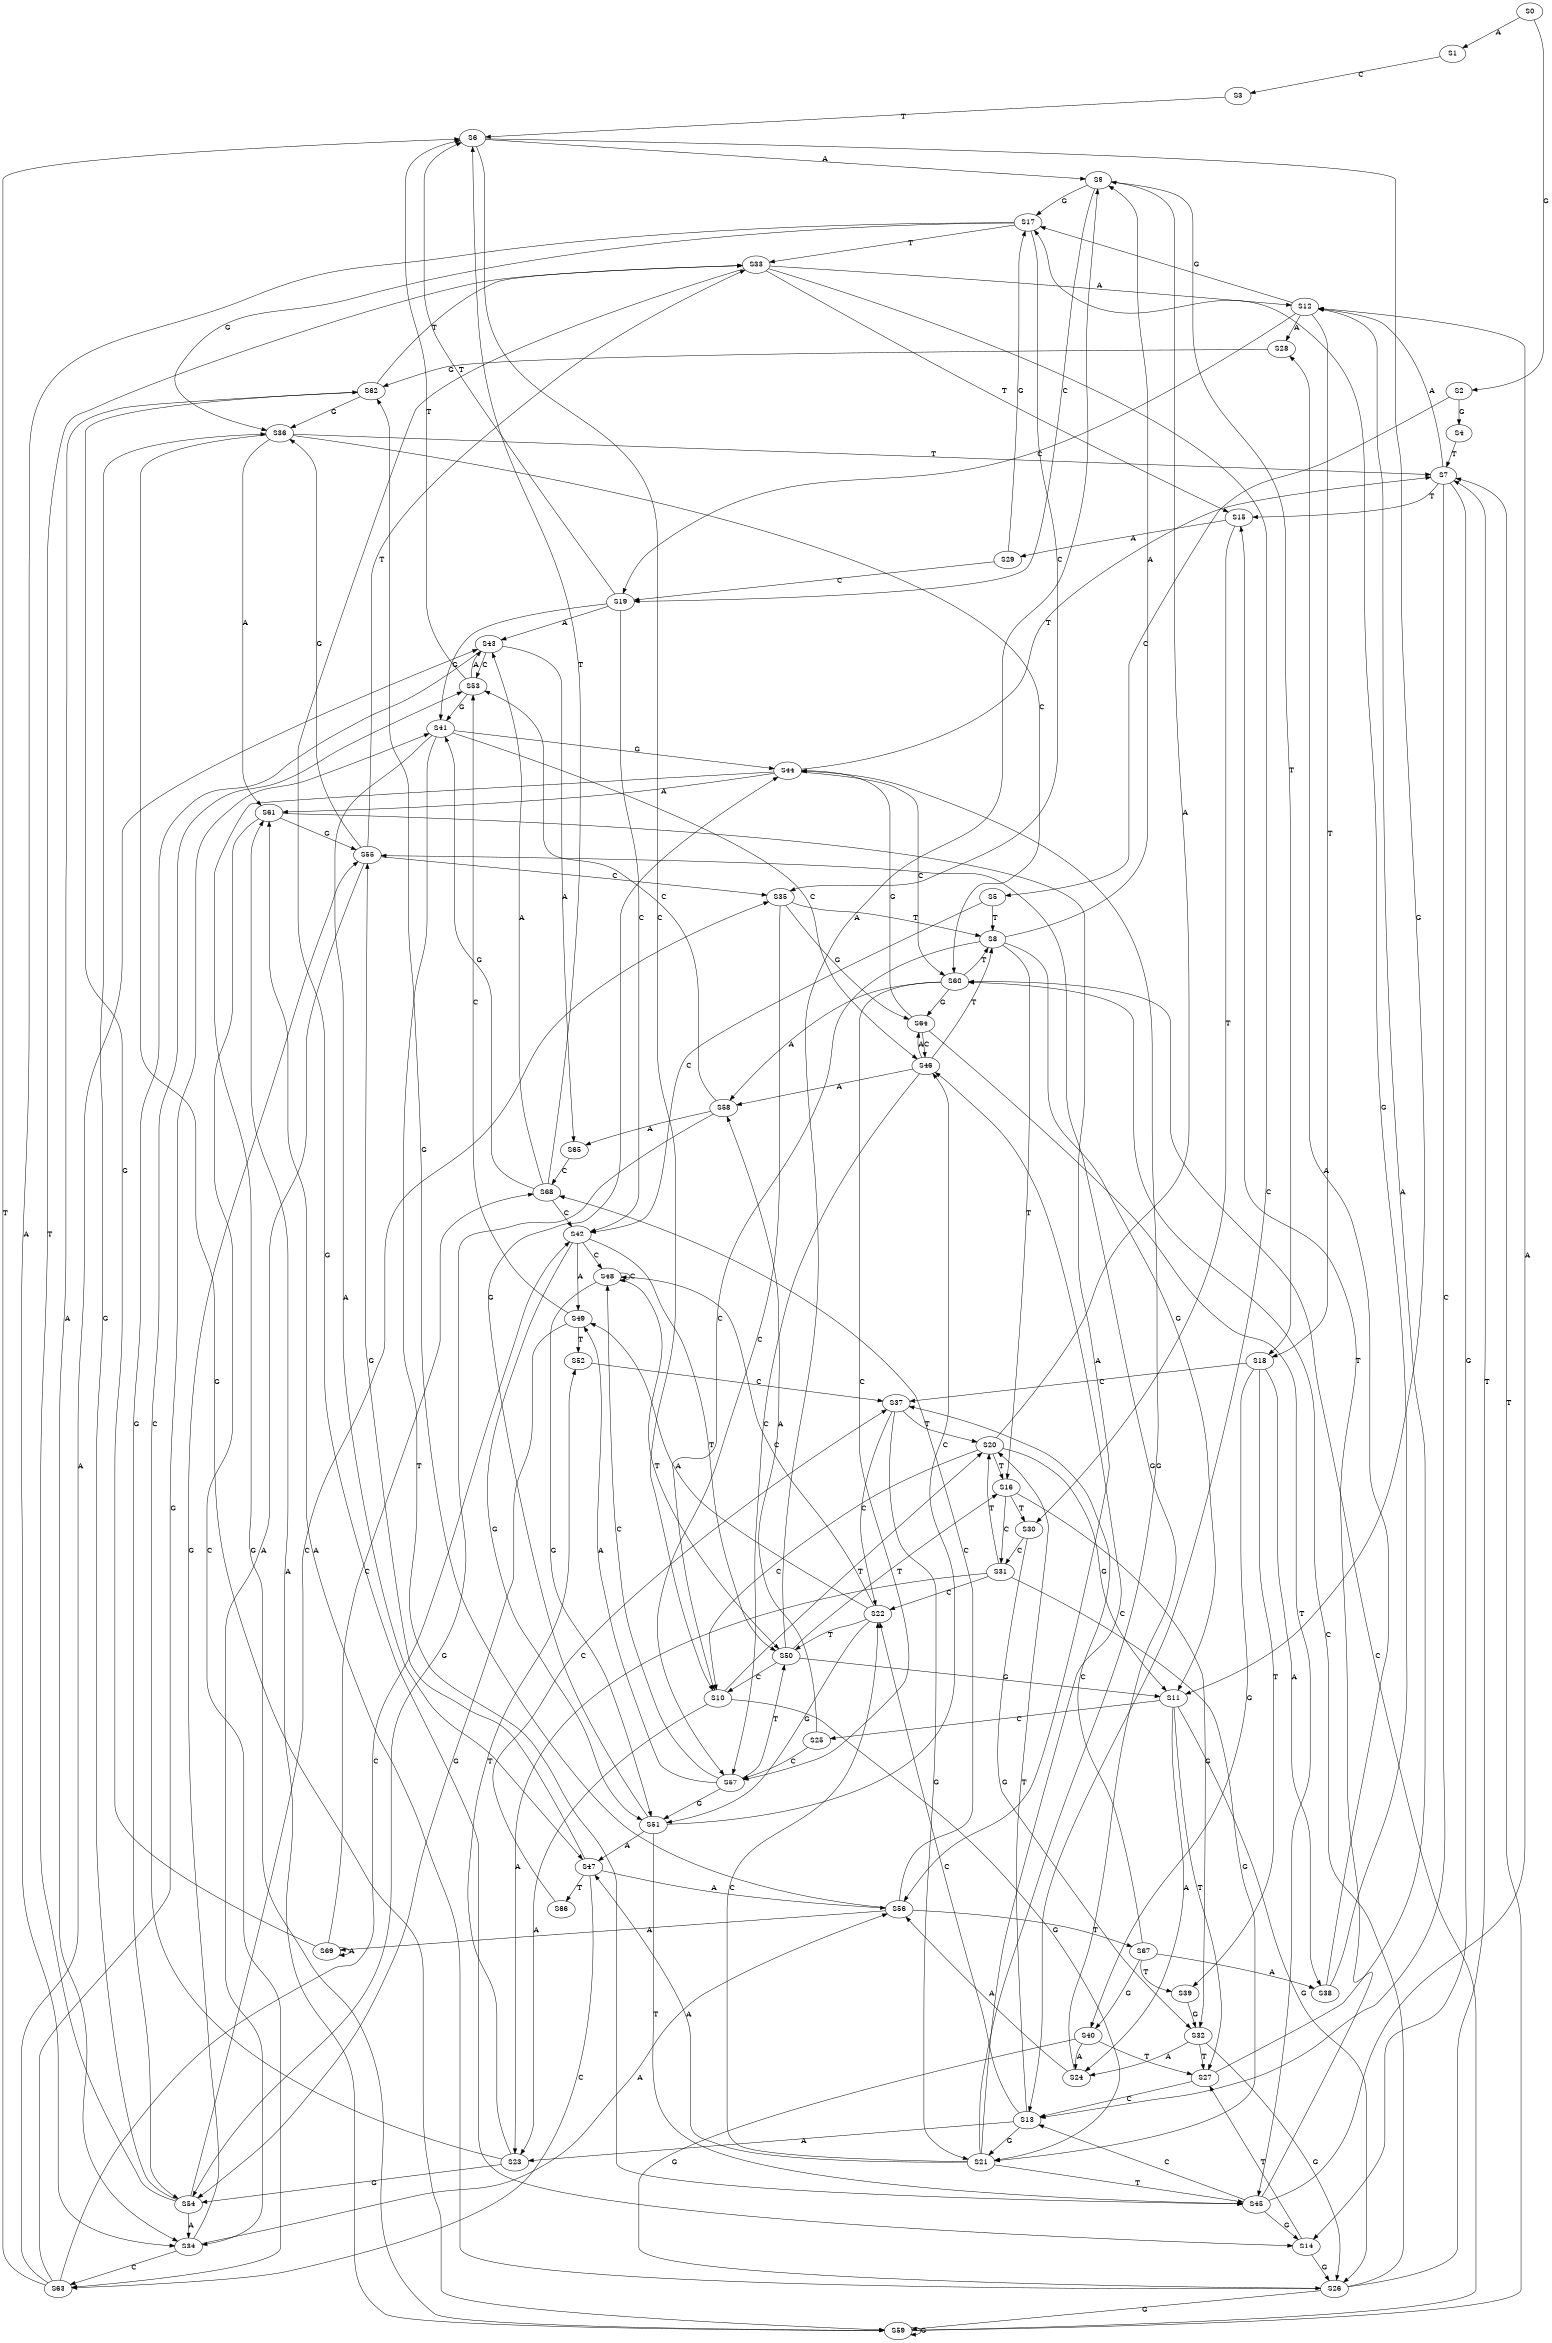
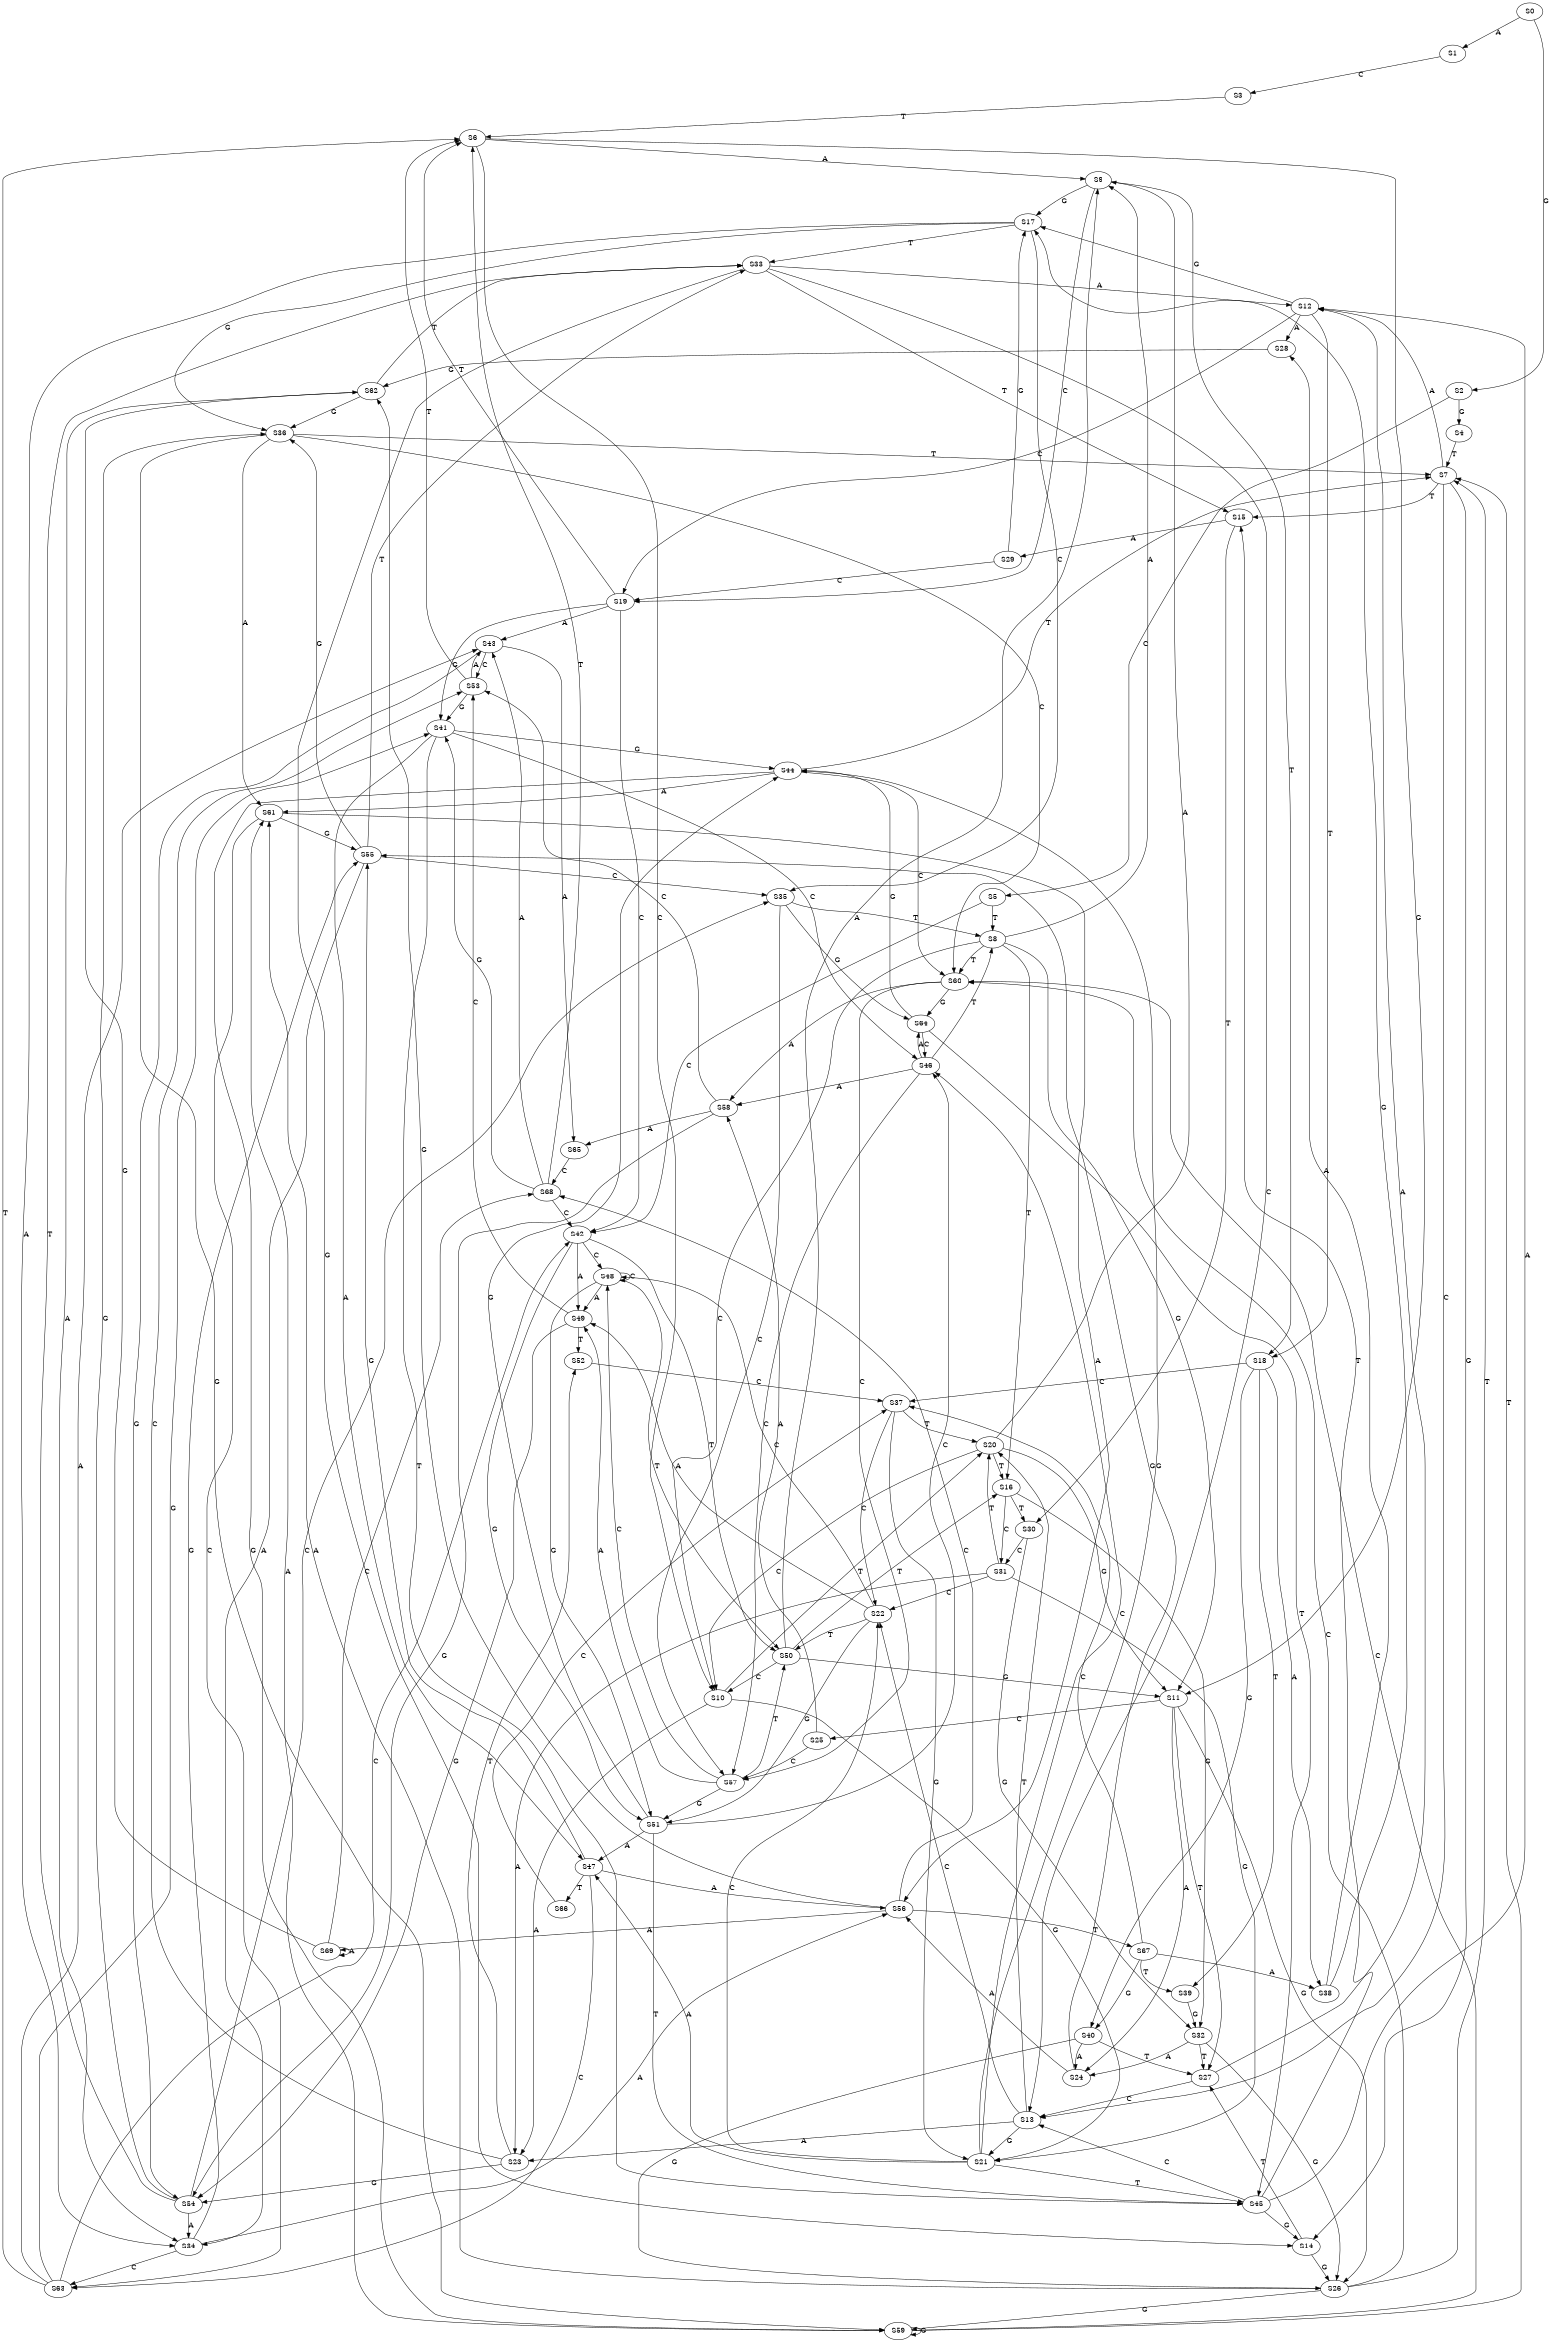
  strict digraph {
    S0
    S1
    S2
    S3
    S4
    S5
    S6
    S7
    S8
    S42
    S9
    S10
    S11
    S12
    S13
    S14
    S15
    S16
    S17
    S18
    S19
    S20
    S21
    S23
    S24
    S25
    S26
    S27
    S28
    S22
    S29
    S30
    S31
    S32
    S33
    S34
    S35
    S36
    S37
    S38
    S39
    S40
    S41
    S43
    S44
    S45
    S46
    S47
    S48
    S49
    S50
    S51
    S52
    S53
    S54
    S55
    S56
    S57
    S58
    S59
    S60
    S61
    S62
    S63
    S64
    S65
    S66
    S67
    S68
    S69
    S0 -> S1 [label=A]
    S0 -> S2 [label=G]
    S1 -> S3 [label=C]
    S2 -> S4 [label=G]
    S2 -> S5 [label=C]
    S3 -> S6 [label=T]
    S4 -> S7 [label=T]
    S5 -> S8 [label=T]
    S5 -> S42 [label=C]
    S6 -> S9 [label=A]
    S6 -> S10 [label=C]
    S6 -> S11 [label=G]
    S7 -> S12 [label=A]
    S7 -> S13 [label=C]
    S7 -> S14 [label=G]
    S7 -> S15 [label=T]
    S8 -> S9 [label=A]
    S8 -> S10 [label=C]
    S8 -> S11 [label=G]
    S8 -> S16 [label=T]
    S42 -> S48 [label=C]
    S42 -> S49 [label=A]
    S42 -> S50 [label=T]
    S42 -> S51 [label=G]
    S9 -> S17 [label=G]
    S9 -> S18 [label=T]
    S9 -> S19 [label=C]
    S10 -> S20 [label=T]
    S10 -> S21 [label=G]
    S10 -> S23 [label=A]
    S11 -> S24 [label=A]
    S11 -> S25 [label=C]
    S11 -> S26 [label=G]
    S11 -> S27 [label=T]
    S12 -> S17 [label=G]
    S12 -> S18 [label=T]
    S12 -> S19 [label=C]
    S12 -> S28 [label=A]
    S13 -> S20 [label=T]
    S13 -> S21 [label=G]
    S13 -> S23 [label=A]
    S13 -> S22 [label=C]
    S14 -> S26 [label=G]
    S14 -> S27 [label=T]
    S15 -> S29 [label=A]
    S15 -> S30 [label=T]
    S16 -> S30 [label=T]
    S16 -> S31 [label=C]
    S16 -> S32 [label=G]
    S17 -> S33 [label=T]
    S17 -> S34 [label=A]
    S17 -> S35 [label=C]
    S17 -> S36 [label=G]
    S18 -> S37 [label=C]
    S18 -> S38 [label=A]
    S18 -> S39 [label=T]
    S18 -> S40 [label=G]
    S19 -> S6 [label=T]
    S19 -> S42 [label=C]
    S19 -> S41 [label=G]
    S19 -> S43 [label=A]
    S20 -> S9 [label=A]
    S20 -> S10 [label=C]
    S20 -> S11 [label=G]
    S20 -> S16 [label=T]
    S21 -> S22 [label=C]
    S21 -> S44 [label=G]
    S21 -> S45 [label=T]
    S21 -> S46 [label=C]
    S21 -> S47 [label=A]
    S23 -> S52 [label=T]
    S23 -> S53 [label=C]
    S23 -> S54 [label=G]
    S24 -> S55 [label=G]
    S24 -> S56 [label=A]
    S25 -> S57 [label=C]
    S25 -> S58 [label=A]
    S26 -> S7 [label=T]
    S26 -> S59 [label=G]
    S26 -> S60 [label=C]
    S26 -> S61 [label=A]
    S27 -> S12 [label=A]
    S27 -> S13 [label=C]
    S28 -> S62 [label=G]
    S22 -> S48 [label=C]
    S22 -> S49 [label=A]
    S22 -> S50 [label=T]
    S22 -> S51 [label=G]
    S29 -> S17 [label=G]
    S29 -> S19 [label=C]
    S30 -> S31 [label=C]
    S30 -> S32 [label=G]
    S31 -> S20 [label=T]
    S31 -> S21 [label=G]
    S31 -> S23 [label=A]
    S31 -> S22 [label=C]
    S32 -> S24 [label=A]
    S32 -> S26 [label=G]
    S32 -> S27 [label=T]
    S33 -> S12 [label=A]
    S33 -> S13 [label=C]
    S33 -> S14 [label=G]
    S33 -> S15 [label=T]
    S34 -> S55 [label=G]
    S34 -> S56 [label=A]
    S34 -> S63 [label=C]
    S35 -> S8 [label=T]
    S35 -> S57 [label=C]
    S35 -> S64 [label=G]
    S36 -> S7 [label=T]
    S36 -> S59 [label=G]
    S36 -> S60 [label=C]
    S36 -> S61 [label=A]
    S37 -> S20 [label=T]
    S37 -> S21 [label=G]
    S37 -> S22 [label=C]
    S38 -> S17 [label=G]
    S38 -> S28 [label=A]
    S39 -> S32 [label=G]
    S40 -> S24 [label=A]
    S40 -> S26 [label=G]
    S40 -> S27 [label=T]
    S41 -> S44 [label=G]
    S41 -> S45 [label=T]
    S41 -> S46 [label=C]
    S41 -> S47 [label=A]
    S43 -> S53 [label=C]
    S43 -> S54 [label=G]
    S43 -> S65 [label=A]
    S44 -> S7 [label=T]
    S44 -> S59 [label=G]
    S44 -> S60 [label=C]
    S44 -> S61 [label=A]
    S45 -> S12 [label=A]
    S45 -> S13 [label=C]
    S45 -> S14 [label=G]
    S45 -> S15 [label=T]
    S46 -> S8 [label=T]
    S46 -> S57 [label=C]
    S46 -> S58 [label=A]
    S46 -> S64 [label=A]
    S47 -> S55 [label=G]
    S47 -> S56 [label=A]
    S47 -> S63 [label=C]
    S47 -> S66 [label=T]
    S48 -> S48 [label=C]
+   S48 -> S49 [label=A]
    S48 -> S50 [label=T]
    S48 -> S51 [label=G]
    S49 -> S52 [label=T]
    S49 -> S53 [label=C]
    S49 -> S54 [label=G]
    S50 -> S9 [label=A]
    S50 -> S10 [label=C]
    S50 -> S11 [label=G]
    S50 -> S16 [label=T]
    S51 -> S44 [label=G]
    S51 -> S45 [label=T]
    S51 -> S46 [label=C]
    S51 -> S47 [label=A]
    S52 -> S37 [label=C]
    S53 -> S6 [label=T]
    S53 -> S41 [label=G]
    S53 -> S43 [label=A]
    S54 -> S33 [label=T]
    S54 -> S34 [label=A]
    S54 -> S35 [label=C]
    S54 -> S36 [label=G]
    S55 -> S33 [label=T]
    S55 -> S34 [label=A]
    S55 -> S35 [label=C]
    S55 -> S36 [label=G]
    S56 -> S62 [label=G]
    S56 -> S67 [label=T]
    S56 -> S68 [label=C]
    S56 -> S69 [label=A]
    S57 -> S48 [label=C]
    S57 -> S49 [label=A]
    S57 -> S50 [label=T]
    S57 -> S51 [label=G]
    S58 -> S53 [label=C]
    S58 -> S54 [label=G]
    S58 -> S65 [label=A]
    S59 -> S7 [label=T]
    S59 -> S59 [label=G]
    S59 -> S60 [label=C]
    S59 -> S61 [label=A]
-   S60 -> S8 [label=T]
+   S8 -> S60 [label=T]
    S60 -> S57 [label=C]
    S60 -> S58 [label=A]
    S60 -> S64 [label=G]
    S61 -> S55 [label=G]
    S61 -> S56 [label=A]
    S61 -> S63 [label=C]
    S62 -> S33 [label=T]
    S62 -> S34 [label=A]
    S62 -> S36 [label=G]
    S63 -> S6 [label=T]
    S63 -> S42 [label=C]
    S63 -> S41 [label=G]
    S63 -> S43 [label=A]
    S64 -> S44 [label=G]
    S64 -> S45 [label=T]
    S64 -> S46 [label=C]
    S65 -> S68 [label=C]
    S66 -> S37 [label=C]
    S67 -> S37 [label=C]
    S67 -> S38 [label=A]
    S67 -> S39 [label=T]
    S67 -> S40 [label=G]
    S68 -> S6 [label=T]
    S68 -> S42 [label=C]
    S68 -> S41 [label=G]
    S68 -> S43 [label=A]
    S69 -> S62 [label=G]
    S69 -> S68 [label=C]
    S69 -> S69 [label=A]
  }
